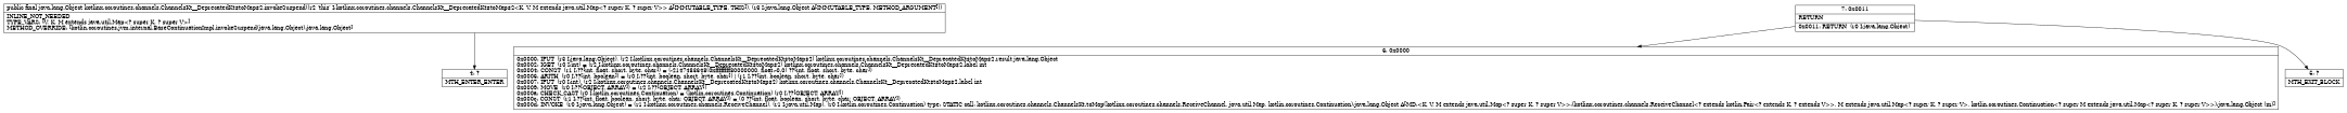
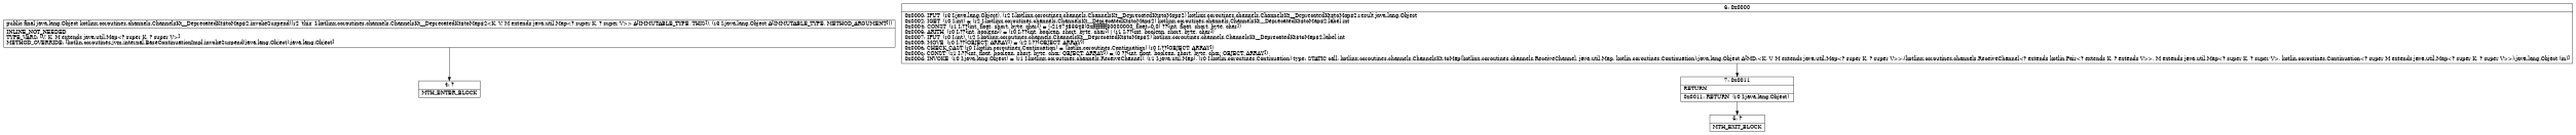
  digraph {
    node [shape=record]
-   n1 [label="{4\:\ ?|MTH_ENTER_ENTER\l}"]
+   n1 [label="{4\:\ ?|MTH_ENTER_BLOCK\l}"]
    n2 [label="{6\:\ 0x0000|0x0000: IPUT  (r3 I:java.lang.Object), (r2 I:kotlinx.coroutines.channels.ChannelsKt__DeprecatedKt$toMap$2) kotlinx.coroutines.channels.ChannelsKt__DeprecatedKt$toMap$2.result java.lang.Object \l0x0002: IGET  (r0 I:int) = (r2 I:kotlinx.coroutines.channels.ChannelsKt__DeprecatedKt$toMap$2) kotlinx.coroutines.channels.ChannelsKt__DeprecatedKt$toMap$2.label int \l0x0004: CONST  (r1 I:??[int, float, short, byte, char]) = (\-2147483648(0xffffffff80000000, float:\-0.0) ??[int, float, short, byte, char]) \l0x0006: ARITH  (r0 I:??[int, boolean]) = (r0 I:??[int, boolean, short, byte, char]) \| (r1 I:??[int, boolean, short, byte, char]) \l0x0007: IPUT  (r0 I:int), (r2 I:kotlinx.coroutines.channels.ChannelsKt__DeprecatedKt$toMap$2) kotlinx.coroutines.channels.ChannelsKt__DeprecatedKt$toMap$2.label int \l0x0009: MOVE  (r0 I:??[OBJECT, ARRAY]) = (r2 I:??[OBJECT, ARRAY]) \l0x000a: CHECK_CAST (r0 I:kotlin.coroutines.Continuation) = (kotlin.coroutines.Continuation) (r0 I:??[OBJECT, ARRAY]) \l0x000c: CONST  (r1 I:??[int, float, boolean, short, byte, char, OBJECT, ARRAY]) = (0 ??[int, float, boolean, short, byte, char, OBJECT, ARRAY]) \l0x000d: INVOKE  (r0 I:java.lang.Object) = (r1 I:kotlinx.coroutines.channels.ReceiveChannel), (r1 I:java.util.Map), (r0 I:kotlin.coroutines.Continuation) type: STATIC call: kotlinx.coroutines.channels.ChannelsKt.toMap(kotlinx.coroutines.channels.ReceiveChannel, java.util.Map, kotlin.coroutines.Continuation):java.lang.Object A[MD:\<K, V, M extends java.util.Map\<? super K, ? super V\>\>:(kotlinx.coroutines.channels.ReceiveChannel\<? extends kotlin.Pair\<? extends K, ? extends V\>\>, M extends java.util.Map\<? super K, ? super V\>, kotlin.coroutines.Continuation\<? super M extends java.util.Map\<? super K, ? super V\>\>):java.lang.Object (m)]\l}"]
    n3 [label="{7\:\ 0x0011|RETURN\l|0x0011: RETURN  (r0 I:java.lang.Object) \l}"]
    n4 [label="{5\:\ ?|MTH_EXIT_BLOCK\l}"]
    n5 [label="{public final java.lang.Object kotlinx.coroutines.channels.ChannelsKt__DeprecatedKt$toMap$2.invokeSuspend((r2 'this' I:kotlinx.coroutines.channels.ChannelsKt__DeprecatedKt$toMap$2\<K, V, M extends java.util.Map\<? super K, ? super V\>\> A[IMMUTABLE_TYPE, THIS]), (r3 I:java.lang.Object A[IMMUTABLE_TYPE, METHOD_ARGUMENT]))  | INLINE_NOT_NEEDED\lTYPE_VARS: [V, K, M extends java.util.Map\<? super K, ? super V\>]\lMETHOD_OVERRIDE: [kotlin.coroutines.jvm.internal.BaseContinuationImpl.invokeSuspend(java.lang.Object):java.lang.Object]\l}"]
-   n3 -> n2
+   n2 -> n3
    n3 -> n4
    n5 -> n1
  }
